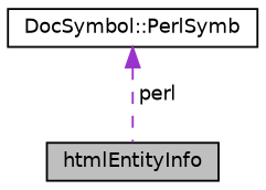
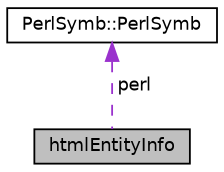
  digraph {
    node [color=black fontname=Helvetica fontsize=10 shape=record style=filled]
    n1 [fillcolor=grey75 fontcolor=black height=0.2 label=htmlEntityInfo width=0.4]
-   n2 [fillcolor=white height=0.2 label="DocSymbol::PerlSymb" width=0.4]
+   n2 [fillcolor=white height=0.2 label="PerlSymb::PerlSymb" width=0.4]
    n2 -> n1 [color=darkorchid3 dir=back fontname=Helvetica fontsize=10 label=" perl" labelfontname=Helvetica labelfontsize=10 style=dashed]
  }
